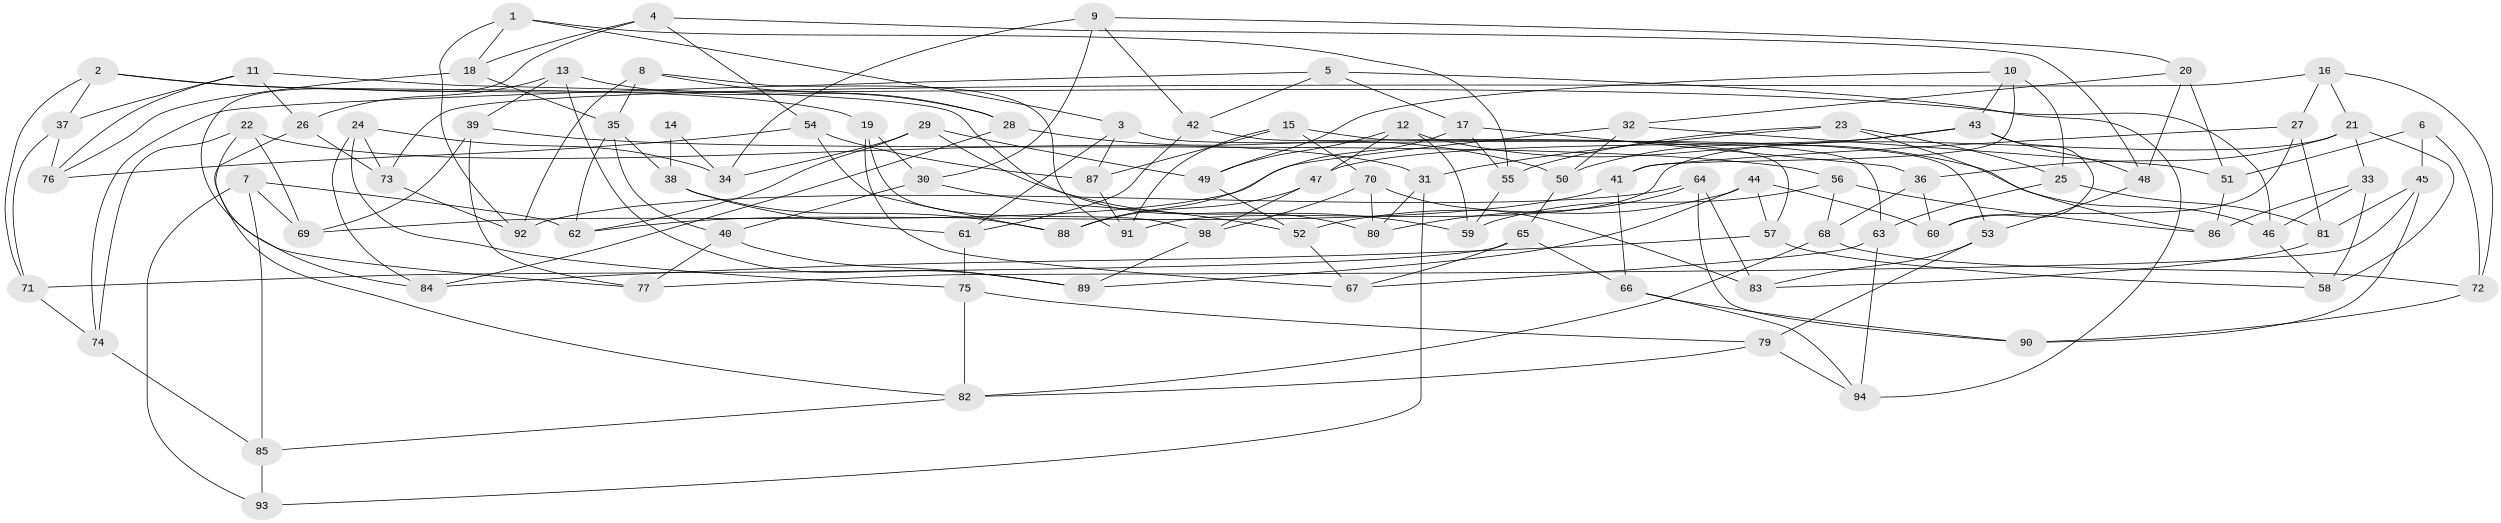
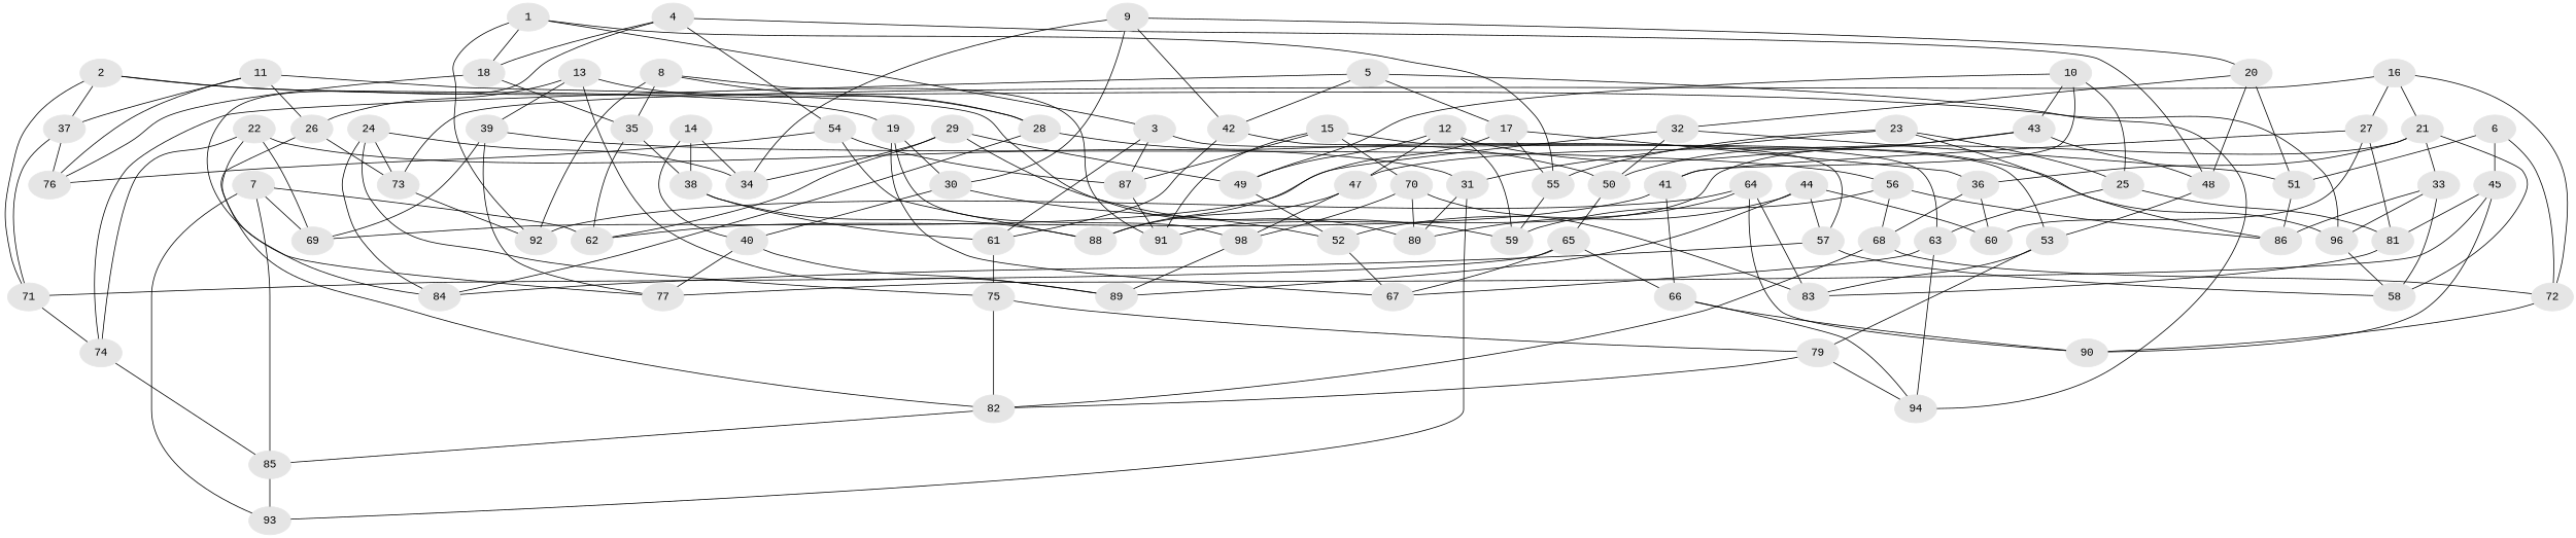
  graph {
    fontname="Liberation Mono"
    node [color=gray90 fontname="Liberation Mono" style=filled]
    edge [fontname="Liberation Mono"]
    1
    3
    18
    55
    92
    53
    61
    87
    35
    76
    59
    2
    19
    37
-   46
+   46 [label=96]
    71
    30
    67
    n19 [label=98]
    58
    74
    79
    83
    75
    91
    4
    48
    54
    77
    88
    5
    17
    42
    94
    36
    57
    85
    6
    45
    51
    72
    60
    68
    81
    90
    86
    7
    62
    69
    93
    8
    28
    84
    50
    38
    9
    20
    34
    32
    40
    52
    10
    25
    41
    49
    43
    14
    63
    66
    11
    26
    80
    73
    82
    12
    47
    13
    39
    89
    56
    15
    70
    16
    21
    27
    33
    22
    31
    23
    24
    65
    29
    44
    64
    1 -- 3
    1 -- 18
    1 -- 55
    1 -- 92
    3 -- 53
    3 -- 61
    3 -- 87
    18 -- 35
    18 -- 76
    55 -- 59
    53 -- 79
    53 -- 83
    61 -- 75
    87 -- 91
    35 -- 62
    35 -- 38
    2 -- 19
    2 -- 37
    2 -- 46
    2 -- 71
    19 -- 30
    19 -- 67
    19 -- n19
    37 -- 76
    37 -- 71
    46 -- 58
    71 -- 74
    30 -- 40
    30 -- 52
    n19 -- 89
    74 -- 85
    79 -- 94
    79 -- 82
    75 -- 79
    75 -- 82
    4 -- 18
    4 -- 48
    4 -- 54
    4 -- 77
    48 -- 53
    54 -- 87
    54 -- 76
    54 -- 88
    5 -- 74
    5 -- 17
    5 -- 42
    5 -- 94
    17 -- 55
    17 -- 88
    17 -- 36
    42 -- 61
    42 -- 57
    36 -- 60
    36 -- 68
    57 -- 58
    57 -- 84
    85 -- 93
    6 -- 45
    6 -- 51
    6 -- 72
    45 -- 77
    45 -- 81
    45 -- 90
    51 -- 86
    72 -- 90
    68 -- 72
    68 -- 82
    81 -- 83
    7 -- 85
    7 -- 62
    7 -- 69
    7 -- 93
    8 -- 92
    8 -- 35
    8 -- 91
    8 -- 28
    28 -- 84
    28 -- 50
    50 -- 65
    38 -- 61
    38 -- 88
    9 -- 30
    9 -- 42
    9 -- 20
    9 -- 34
    20 -- 48
    20 -- 51
    20 -- 32
    32 -- 51
    32 -- 69
    32 -- 50
    40 -- 77
    40 -- 89
    52 -- 67
    10 -- 25
    10 -- 41
    10 -- 49
    10 -- 43
    25 -- 81
    25 -- 63
    41 -- 62
    41 -- 66
    49 -- 52
    43 -- 48
-   43 -- 60
    43 -- 50
    43 -- 47
    14 -- 38
    14 -- 34
-   35 -- 40
+   14 -- 40
    63 -- 67
    63 -- 94
    66 -- 94
    66 -- 90
    11 -- 76
    11 -- 37
    11 -- 26
    11 -- 80
    26 -- 73
    26 -- 82
    73 -- 92
    82 -- 85
    12 -- 59
    12 -- 46
    12 -- 49
    12 -- 47
    47 -- n19
    47 -- 88
    13 -- 28
    13 -- 26
    13 -- 39
    13 -- 89
    39 -- 77
    39 -- 69
    39 -- 56
    56 -- 59
    56 -- 68
    56 -- 86
    15 -- 87
    15 -- 91
    15 -- 63
    15 -- 70
    70 -- n19
    70 -- 83
    70 -- 80
    16 -- 72
    16 -- 73
    16 -- 21
    16 -- 27
    21 -- 58
    21 -- 91
    21 -- 36
    21 -- 33
    27 -- 60
    27 -- 81
    27 -- 41
    33 -- 46
    33 -- 58
    33 -- 86
    22 -- 74
    22 -- 69
    22 -- 84
    22 -- 31
    31 -- 93
    31 -- 80
    23 -- 55
    23 -- 86
    23 -- 25
    23 -- 31
    24 -- 75
    24 -- 84
    24 -- 34
    24 -- 73
    65 -- 71
    65 -- 67
    65 -- 66
    29 -- 59
    29 -- 62
    29 -- 34
    29 -- 49
    44 -- 57
    44 -- 60
    44 -- 52
    44 -- 89
    64 -- 92
    64 -- 83
    64 -- 90
    64 -- 80
  }
